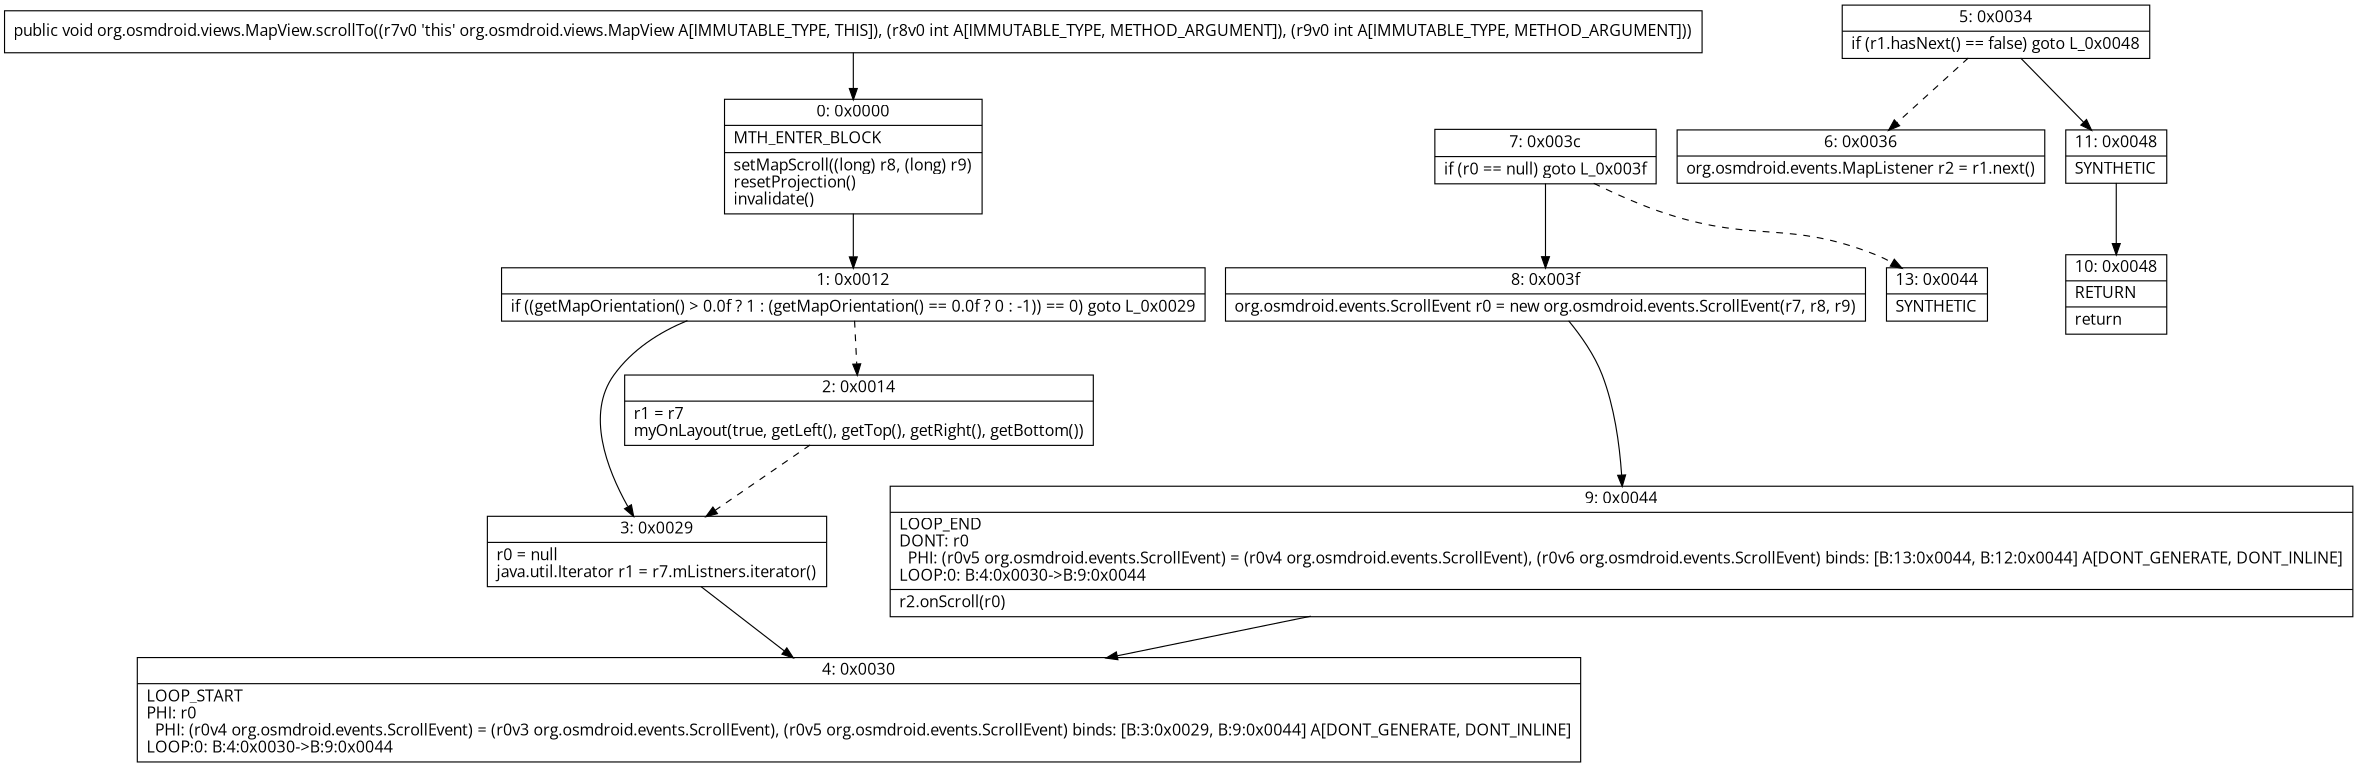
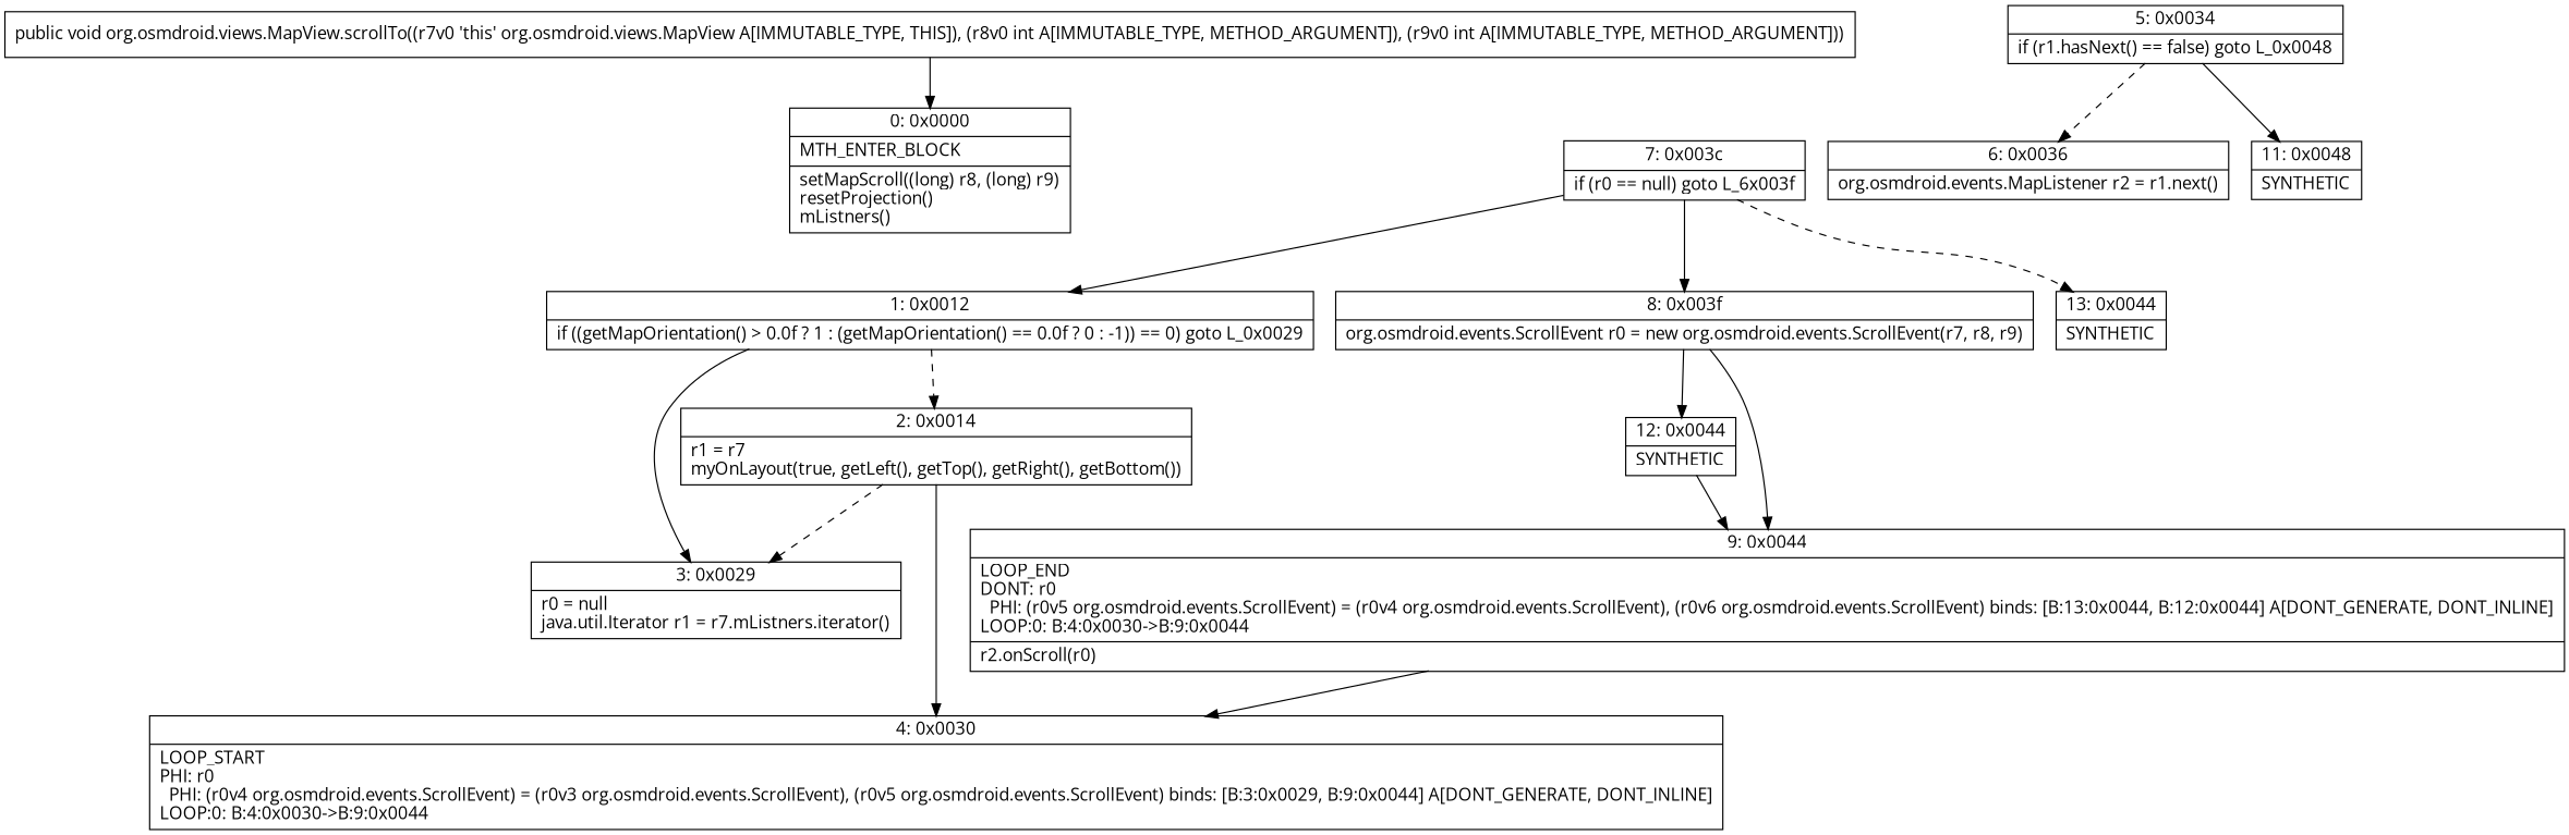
  digraph {
    fontname="Open Sans"
    node [fontname="Open Sans" shape=record]
    edge [fontname="Open Sans"]
-   n1 [label="{0\:\ 0x0000|MTH_ENTER_BLOCK\l|setMapScroll((long) r8, (long) r9)\lresetProjection()\linvalidate()\l}"]
+   n1 [label="{0\:\ 0x0000|MTH_ENTER_BLOCK\l|setMapScroll((long) r8, (long) r9)\lresetProjection()\lmListners()\l}"]
    n2 [label="{1\:\ 0x0012|if ((getMapOrientation() \> 0.0f ? 1 : (getMapOrientation() == 0.0f ? 0 : \-1)) == 0) goto L_0x0029\l}"]
    n3 [label="{2\:\ 0x0014|r1 = r7\lmyOnLayout(true, getLeft(), getTop(), getRight(), getBottom())\l}"]
    n4 [label="{3\:\ 0x0029|r0 = null\ljava.util.Iterator r1 = r7.mListners.iterator()\l}"]
    n5 [label="{4\:\ 0x0030|LOOP_START\lPHI: r0 \l  PHI: (r0v4 org.osmdroid.events.ScrollEvent) = (r0v3 org.osmdroid.events.ScrollEvent), (r0v5 org.osmdroid.events.ScrollEvent) binds: [B:3:0x0029, B:9:0x0044] A[DONT_GENERATE, DONT_INLINE]\lLOOP:0: B:4:0x0030\-\>B:9:0x0044\l}"]
    n6 [label="{5\:\ 0x0034|if (r1.hasNext() == false) goto L_0x0048\l}"]
    n7 [label="{6\:\ 0x0036|org.osmdroid.events.MapListener r2 = r1.next()\l}"]
    n8 [label="{11\:\ 0x0048|SYNTHETIC\l}"]
-   n9 [label="{10\:\ 0x0048|RETURN\l|return\l}"]
-   n10 [label="{7\:\ 0x003c|if (r0 == null) goto L_0x003f\l}"]
+   n10 [label="{7\:\ 0x003c|if (r0 == null) goto L_6x003f\l}"]
    n11 [label="{8\:\ 0x003f|org.osmdroid.events.ScrollEvent r0 = new org.osmdroid.events.ScrollEvent(r7, r8, r9)\l}"]
    n12 [label="{13\:\ 0x0044|SYNTHETIC\l}"]
+   n13 [label="{12\:\ 0x0044|SYNTHETIC\l}"]
    n14 [label="{9\:\ 0x0044|LOOP_END\lDONT: r0 \l  PHI: (r0v5 org.osmdroid.events.ScrollEvent) = (r0v4 org.osmdroid.events.ScrollEvent), (r0v6 org.osmdroid.events.ScrollEvent) binds: [B:13:0x0044, B:12:0x0044] A[DONT_GENERATE, DONT_INLINE]\lLOOP:0: B:4:0x0030\-\>B:9:0x0044\l|r2.onScroll(r0)\l}"]
    n15 [label="{public void org.osmdroid.views.MapView.scrollTo((r7v0 'this' org.osmdroid.views.MapView A[IMMUTABLE_TYPE, THIS]), (r8v0 int A[IMMUTABLE_TYPE, METHOD_ARGUMENT]), (r9v0 int A[IMMUTABLE_TYPE, METHOD_ARGUMENT])) }"]
-   n1 -> n2
+   n10 -> n2
    n2 -> n3 [style=dashed]
    n2 -> n4
    n3 -> n4 [style=dashed]
-   n4 -> n5
+   n3 -> n5
    n6 -> n7 [style=dashed]
    n6 -> n8
-   n8 -> n9
    n10 -> n11
    n10 -> n12 [style=dashed]
+   n11 -> n13
    n11 -> n14
+   n13 -> n14
    n14 -> n5
    n15 -> n1
  }
